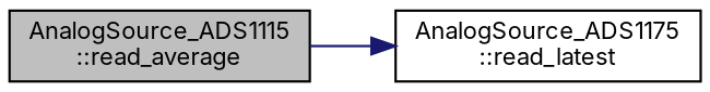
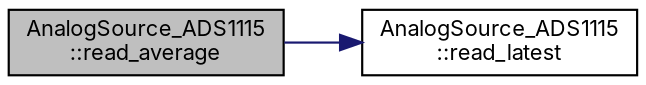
  digraph {
    rankdir=LR
    fontname=Inter
    node [color=black fontname=Inter fontsize=10 shape=record style=filled]
    n1 [fillcolor=grey75 fontcolor=black height=0.2 label="AnalogSource_ADS1115\l::read_average" width=0.4]
-   n2 [fillcolor=white height=0.2 label="AnalogSource_ADS1175\l::read_latest" width=0.4]
+   n2 [fillcolor=white height=0.2 label="AnalogSource_ADS1115\l::read_latest" width=0.4]
    n1 -> n2 [color=midnightblue fontname=Inter fontsize=10 labelfontname=Helvetica labelfontsize=10 style=solid]
  }
